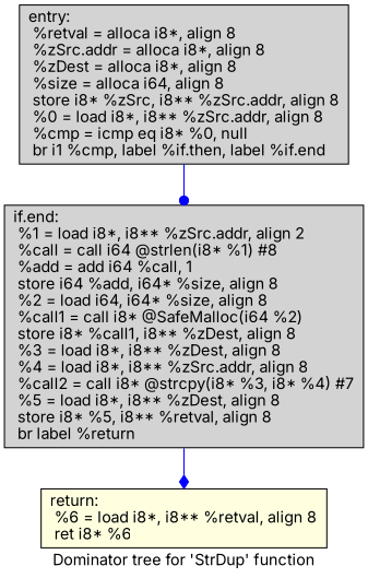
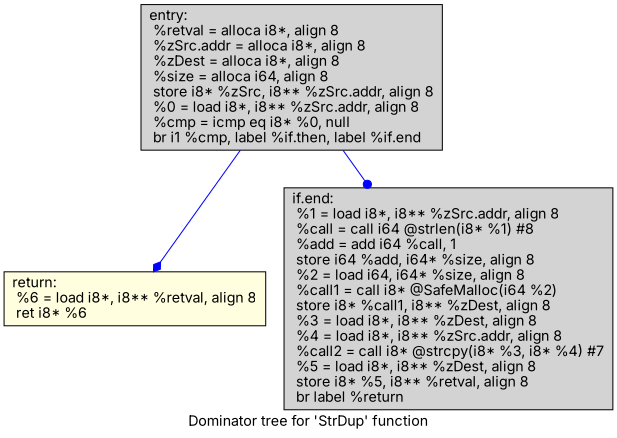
  digraph {
    fontname=Inter
    label="Dominator tree for 'StrDup' function"
    node [fillcolor=lightgrey fontname=Inter shape=record style=filled]
    edge [color=blue fontname=Inter]
    n1 [label="{entry:\l  %retval = alloca i8*, align 8\l  %zSrc.addr = alloca i8*, align 8\l  %zDest = alloca i8*, align 8\l  %size = alloca i64, align 8\l  store i8* %zSrc, i8** %zSrc.addr, align 8\l  %0 = load i8*, i8** %zSrc.addr, align 8\l  %cmp = icmp eq i8* %0, null\l  br i1 %cmp, label %if.then, label %if.end\l}"]
    n2 [fillcolor=lightyellow label="{return:                                           \l  %6 = load i8*, i8** %retval, align 8\l  ret i8* %6\l}"]
-   n3 [label="{if.end:                                           \l  %1 = load i8*, i8** %zSrc.addr, align 2\l  %call = call i64 @strlen(i8* %1) #8\l  %add = add i64 %call, 1\l  store i64 %add, i64* %size, align 8\l  %2 = load i64, i64* %size, align 8\l  %call1 = call i8* @SafeMalloc(i64 %2)\l  store i8* %call1, i8** %zDest, align 8\l  %3 = load i8*, i8** %zDest, align 8\l  %4 = load i8*, i8** %zSrc.addr, align 8\l  %call2 = call i8* @strcpy(i8* %3, i8* %4) #7\l  %5 = load i8*, i8** %zDest, align 8\l  store i8* %5, i8** %retval, align 8\l  br label %return\l}"]
-   n3 -> n2 [arrowhead=diamond]
+   n3 [label="{if.end:                                           \l  %1 = load i8*, i8** %zSrc.addr, align 8\l  %call = call i64 @strlen(i8* %1) #8\l  %add = add i64 %call, 1\l  store i64 %add, i64* %size, align 8\l  %2 = load i64, i64* %size, align 8\l  %call1 = call i8* @SafeMalloc(i64 %2)\l  store i8* %call1, i8** %zDest, align 8\l  %3 = load i8*, i8** %zDest, align 8\l  %4 = load i8*, i8** %zSrc.addr, align 8\l  %call2 = call i8* @strcpy(i8* %3, i8* %4) #7\l  %5 = load i8*, i8** %zDest, align 8\l  store i8* %5, i8** %retval, align 8\l  br label %return\l}"]
+   n1 -> n2 [arrowhead=diamond]
    n1 -> n3 [arrowhead=dot]
  }
